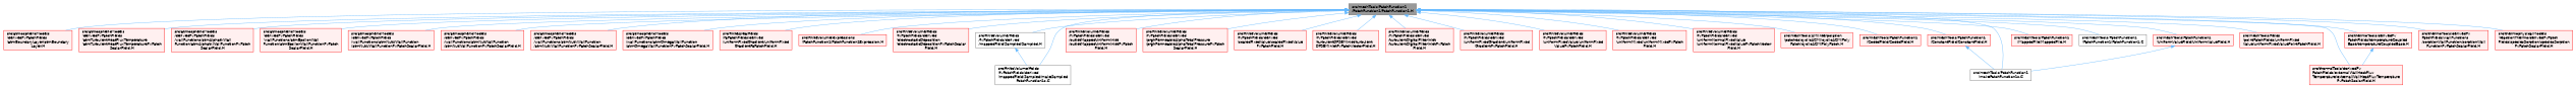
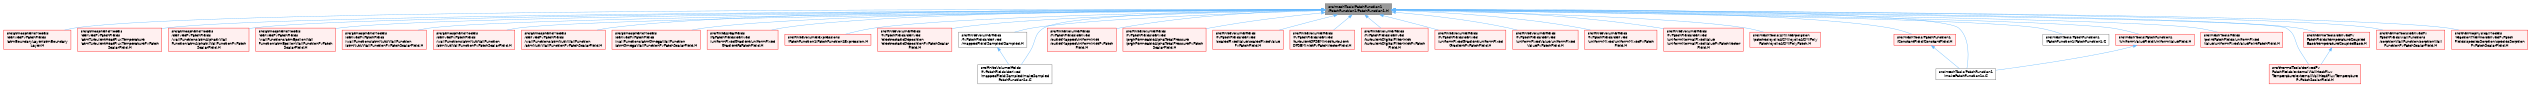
  digraph {
    node [color=red fillcolor="#FFF0F0" fontname=Helvetica fontsize=10 shape=box style=filled]
    edge [color=steelblue1 dir=back fontname=Helvetica fontsize=10 labelfontname=Helvetica labelfontsize=10 style=solid]
    n1 [color=gray40 fillcolor=grey60 fontcolor=black height=0.2 label="src/meshTools/PatchFunction1\l/PatchFunction1/PatchFunction1.H" width=0.4]
    n2 [height=0.2 label="src/atmosphericModels\l/derivedFvPatchFields\l/atmBoundaryLayer/atmBoundary\lLayer.H" width=0.4]
    n3 [height=0.2 label="src/atmosphericModels\l/derivedFvPatchFields\l/atmTurbulentHeatFluxTemperature\l/atmTurbulentHeatFluxTemperatureFvPatch\lScalarField.H" width=0.4]
    n4 [height=0.2 label="src/atmosphericModels\l/derivedFvPatchFields\l/wallFunctions/atmAlphatkWall\lFunction/atmAlphatkWallFunctionFvPatch\lScalarField.H" width=0.4]
    n5 [height=0.2 label="src/atmosphericModels\l/derivedFvPatchFields\l/wallFunctions/atmEpsilonWall\lFunction/atmEpsilonWallFunctionFvPatch\lScalarField.H" width=0.4]
    n6 [height=0.2 label="src/atmosphericModels\l/derivedFvPatchFields\l/wallFunctions/atmNutUWallFunction\l/atmNutUWallFunctionFvPatchScalarField.H" width=0.4]
    n7 [height=0.2 label="src/atmosphericModels\l/derivedFvPatchFields\l/wallFunctions/atmNutWallFunction\l/atmNutWallFunctionFvPatchScalarField.H" width=0.4]
    n8 [height=0.2 label="src/atmosphericModels\l/derivedFvPatchFields\l/wallFunctions/atmNutkWallFunction\l/atmNutkWallFunctionFvPatchScalarField.H" width=0.4]
    n9 [height=0.2 label="src/atmosphericModels\l/derivedFvPatchFields\l/wallFunctions/atmOmegaWallFunction\l/atmOmegaWallFunctionFvPatchScalarField.H" width=0.4]
    n10 [height=0.2 label="src/finiteArea/fields\l/faPatchFields/derived\l/uniformFixedGradient/uniformFixed\lGradientFaPatchField.H" width=0.4]
    n11 [height=0.2 label="src/finiteVolume/expressions\l/PatchFunction1/PatchFunction1Expression.H" width=0.4]
    n12 [height=0.2 label="src/finiteVolume/fields\l/fvPatchFields/derived\l/electrostaticDeposition\l/electrostaticDepositionFvPatchScalar\lField.H" width=0.4]
    n13 [color=grey40 fillcolor=white height=0.2 label="src/finiteVolume/fields\l/fvPatchFields/derived\l/mappedField/Sampled/Sampled.H" width=0.4]
    n14 [color=grey40 fillcolor=white height=0.2 label="src/finiteVolume/fields\l/fvPatchFields/derived\l/mappedField/Sampled/makeSampled\lPatchFunction1s.C" width=0.4]
    n15 [height=0.2 label="src/finiteVolume/fields\l/fvPatchFields/derived\l/outletMappedUniformInlet\l/outletMappedUniformInletFvPatch\lField.H" width=0.4]
    n16 [height=0.2 label="src/finiteVolume/fields\l/fvPatchFields/derived\l/prghPermeableAlphaTotalPressure\l/prghPermeableAlphaTotalPressureFvPatch\lScalarField.H" width=0.4]
    n17 [height=0.2 label="src/finiteVolume/fields\l/fvPatchFields/derived\l/scaledFixedValue/scaledFixedValue\lFvPatchField.H" width=0.4]
    n18 [height=0.2 label="src/finiteVolume/fields\l/fvPatchFields/derived\l/turbulentDFSEMInlet/turbulent\lDFSEMInletFvPatchVectorField.H" width=0.4]
    n19 [height=0.2 label="src/finiteVolume/fields\l/fvPatchFields/derived\l/turbulentDigitalFilterInlet\l/turbulentDigitalFilterInletFvPatch\lField.H" width=0.4]
    n20 [height=0.2 label="src/finiteVolume/fields\l/fvPatchFields/derived\l/uniformFixedGradient/uniformFixed\lGradientFvPatchField.H" width=0.4]
    n21 [height=0.2 label="src/finiteVolume/fields\l/fvPatchFields/derived\l/uniformFixedValue/uniformFixed\lValueFvPatchField.H" width=0.4]
    n22 [height=0.2 label="src/finiteVolume/fields\l/fvPatchFields/derived\l/uniformMixed/uniformMixedFvPatch\lField.H" width=0.4]
    n23 [height=0.2 label="src/finiteVolume/fields\l/fvPatchFields/derived\l/uniformNormalFixedValue\l/uniformNormalFixedValueFvPatchVector\lField.H" width=0.4]
    n24 [height=0.2 label="src/meshTools/AMIInterpolation\l/patches/cyclicACMI/cyclicACMIPoly\lPatch/cyclicACMIPolyPatch.H" width=0.4]
-   n25 [height=0.2 label="src/meshTools/PatchFunction1\l/CodedField/CodedField.H" width=0.4]
    n26 [height=0.2 label="src/meshTools/PatchFunction1\l/ConstantField/ConstantField.H" width=0.4]
    n27 [color=grey40 fillcolor=white height=0.2 label="src/meshTools/PatchFunction1\l/makePatchFunction1s.C" width=0.4]
-   n28 [height=0.2 label="src/meshTools/PatchFunction1\l/MappedFile/MappedFile.H" width=0.4]
    n29 [color=grey40 fillcolor=white height=0.2 label="src/meshTools/PatchFunction1\l/PatchFunction1/PatchFunction1.C" width=0.4]
    n30 [height=0.2 label="src/meshTools/PatchFunction1\l/UniformValueField/UniformValueField.H" width=0.4]
    n31 [height=0.2 label="src/meshTools/fields\l/pointPatchFields/uniformFixed\lValue/uniformFixedValuePointPatchField.H" width=0.4]
    n32 [height=0.2 label="src/thermoTools/derivedFv\lPatchFields/externalWallHeatFlux\lTemperature/externalWallHeatFluxTemperature\lFvPatchScalarField.H" width=0.4]
    n33 [height=0.2 label="src/thermoTools/derivedFv\lPatchFields/temperatureCoupled\lBase/temperatureCoupledBase.H" width=0.4]
    n34 [height=0.2 label="src/thermoTools/derivedFv\lPatchFields/wallFunctions\l/sorptionWallFunction/sorptionWall\lFunctionFvPatchScalarField.H" width=0.4]
    n35 [height=0.2 label="src/thermophysicalModels\l/reactionThermo/derivedFvPatch\lFields/speciesSorption/speciesSorption\lFvPatchScalarField.H" width=0.4]
    n1 -> n2
    n1 -> n3
    n1 -> n4
    n1 -> n5
    n1 -> n6
    n1 -> n7
    n1 -> n8
    n1 -> n9
    n1 -> n10
    n1 -> n11
    n1 -> n12
    n1 -> n13
    n1 -> n14
    n1 -> n15
    n1 -> n16
    n1 -> n17
    n1 -> n18
    n1 -> n19
    n1 -> n20
    n1 -> n21
    n1 -> n22
    n1 -> n23
    n1 -> n24
-   n1 -> n25
    n1 -> n26
    n1 -> n27
-   n1 -> n28
    n1 -> n29
    n1 -> n30
    n1 -> n31
    n1 -> n32
    n1 -> n33
    n1 -> n34
    n1 -> n35
    n13 -> n14
    n26 -> n27
    n30 -> n27
    n33 -> n32
  }
